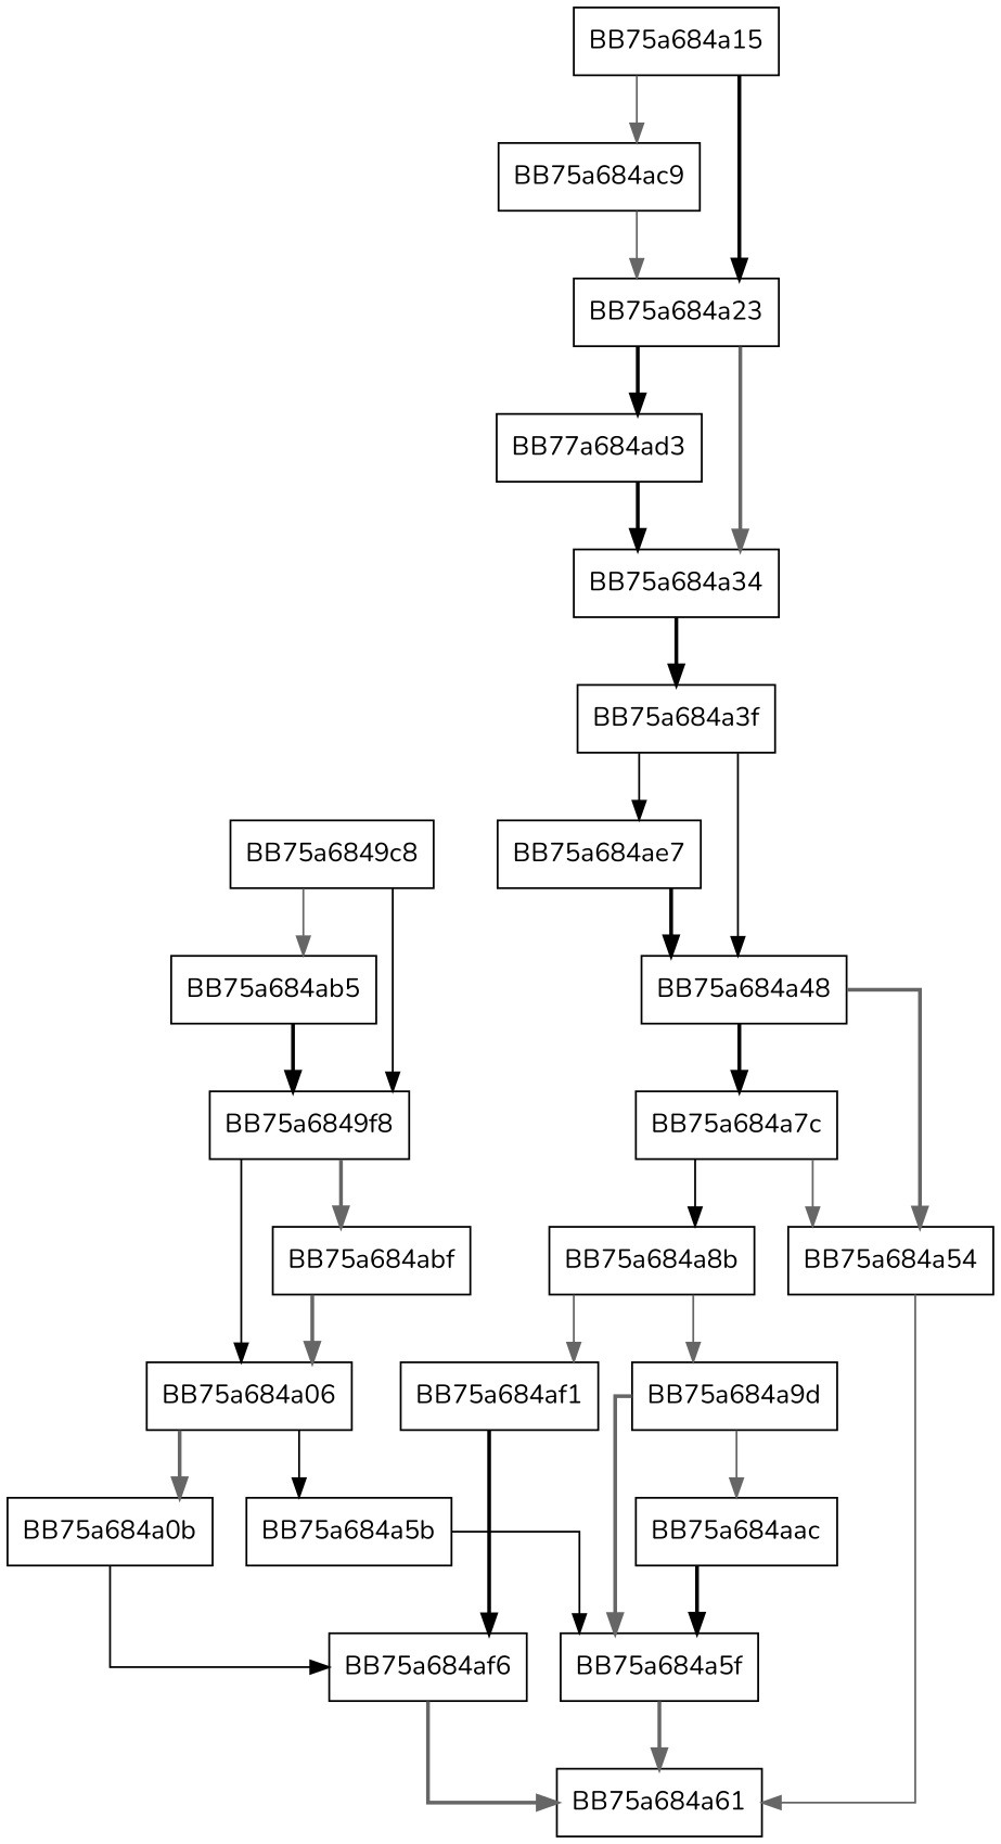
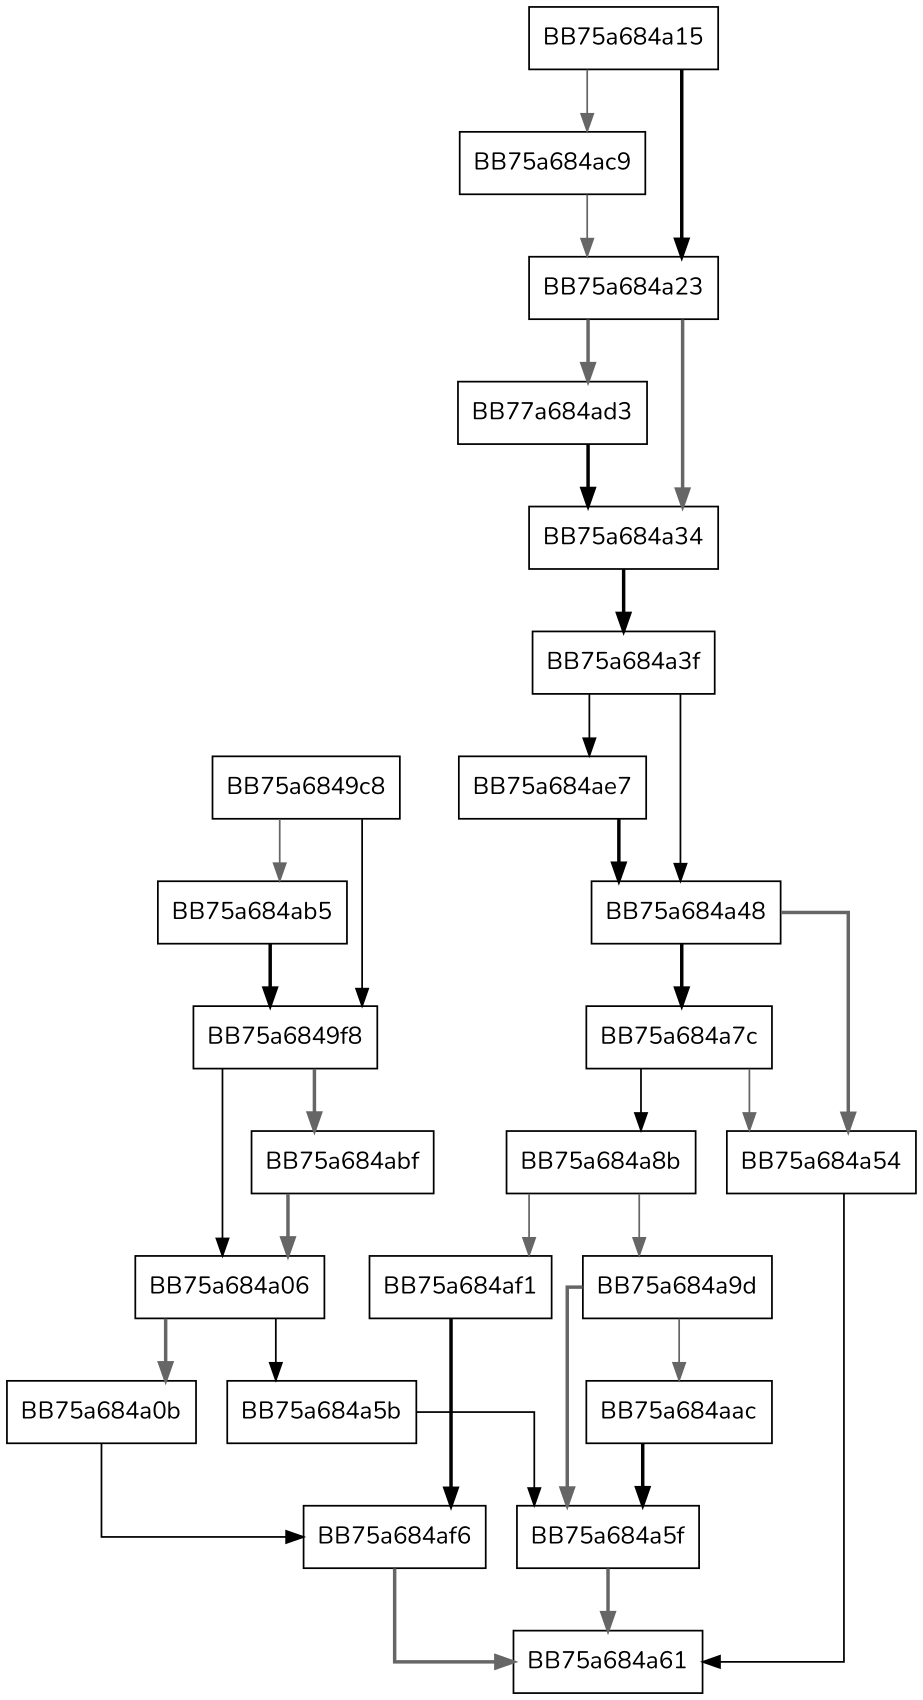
  digraph {
    fontname=Nunito
    splines=ortho
    node [fontname=Nunito shape=box]
    edge [color=gray40 fontname=Nunito style=bold]
    BB75a6849c8
    BB75a684ab5
    BB75a6849f8
    BB75a684abf
    BB75a684a06
    BB75a684a5b
    BB75a684a0b
    BB75a684a5f
    BB75a684af6
    BB75a684a61
    BB75a684a15
    BB75a684ac9
    BB75a684a23
    n14 [label=BB77a684ad3]
    BB75a684a34
    BB75a684a3f
    BB75a684ae7
    BB75a684a48
    BB75a684a7c
    BB75a684a54
    BB75a684a8b
    BB75a684af1
    BB75a684a9d
    BB75a684aac
    BB75a6849c8 -> BB75a684ab5 [style=solid]
    BB75a6849c8 -> BB75a6849f8 [color=black style=solid]
    BB75a684ab5 -> BB75a6849f8 [color=black]
    BB75a6849f8 -> BB75a684abf
    BB75a6849f8 -> BB75a684a06 [color=black style=solid]
    BB75a684abf -> BB75a684a06
    BB75a684a06 -> BB75a684a5b [color=black style=solid]
    BB75a684a06 -> BB75a684a0b
    BB75a684a5b -> BB75a684a5f [color=black style=solid]
    BB75a684a0b -> BB75a684af6 [color=black style=solid]
    BB75a684a5f -> BB75a684a61
    BB75a684af6 -> BB75a684a61
    BB75a684a15 -> BB75a684ac9 [style=solid]
    BB75a684a15 -> BB75a684a23 [color=black]
    BB75a684ac9 -> BB75a684a23 [style=solid]
-   BB75a684a23 -> n14 [color=black]
+   BB75a684a23 -> n14
    BB75a684a23 -> BB75a684a34
    n14 -> BB75a684a34 [color=black]
    BB75a684a34 -> BB75a684a3f [color=black]
    BB75a684a3f -> BB75a684ae7 [color=black style=solid]
    BB75a684a3f -> BB75a684a48 [color=black style=solid]
    BB75a684ae7 -> BB75a684a48 [color=black]
    BB75a684a48 -> BB75a684a7c [color=black]
    BB75a684a48 -> BB75a684a54
    BB75a684a7c -> BB75a684a54 [style=solid]
    BB75a684a7c -> BB75a684a8b [color=black style=solid]
-   BB75a684a54 -> BB75a684a61 [style=solid]
+   BB75a684a54 -> BB75a684a61 [color=black style=solid]
    BB75a684a8b -> BB75a684af1 [style=solid]
    BB75a684a8b -> BB75a684a9d [style=solid]
    BB75a684af1 -> BB75a684af6 [color=black]
    BB75a684a9d -> BB75a684a5f
    BB75a684a9d -> BB75a684aac [style=solid]
    BB75a684aac -> BB75a684a5f [color=black]
  }
